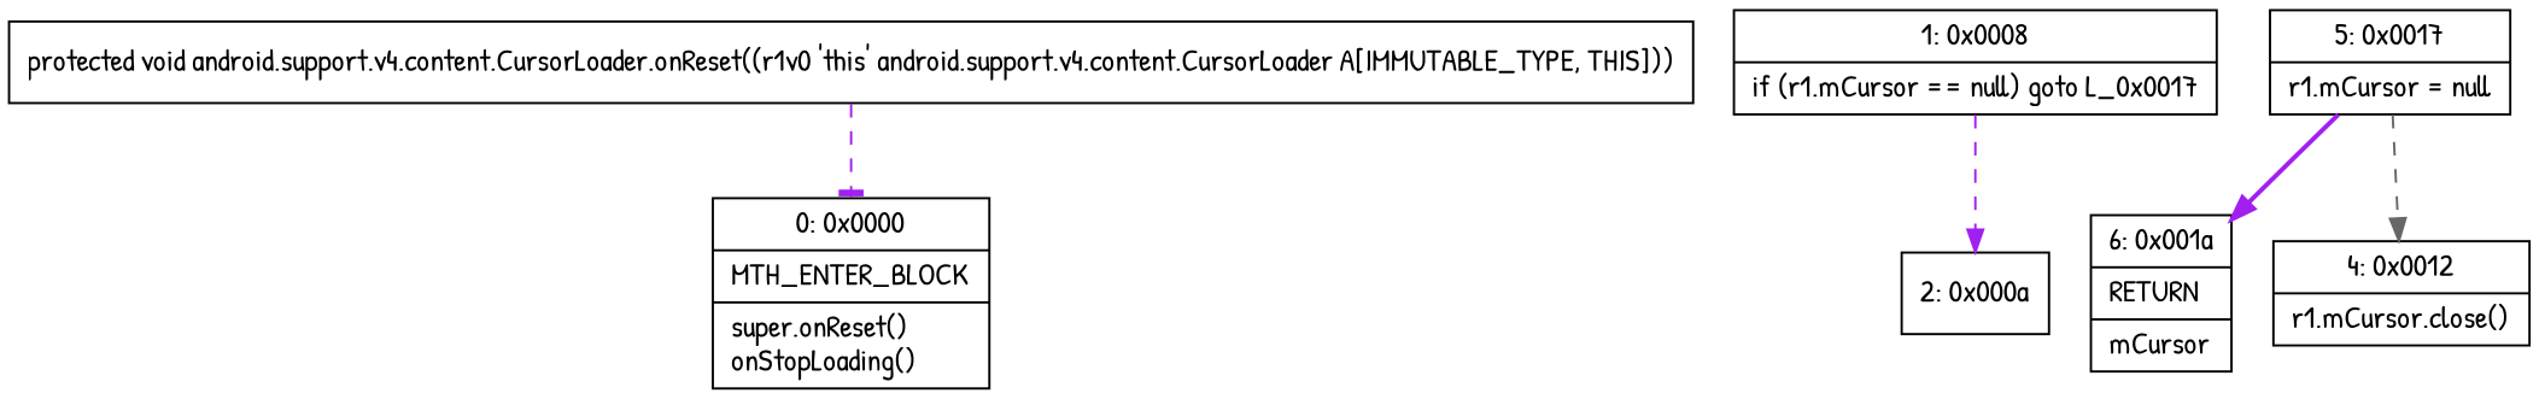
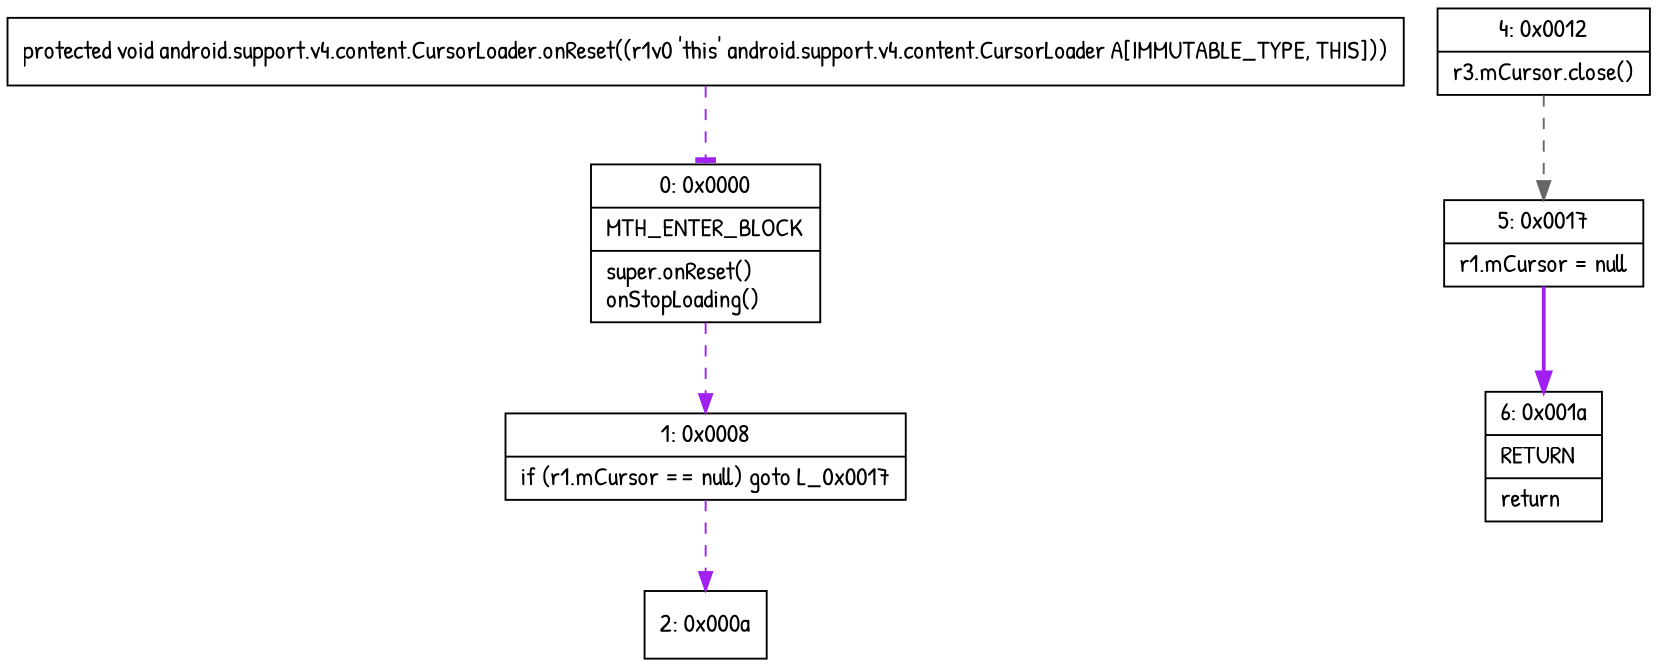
  digraph {
    fontname="Patrick Hand"
    node [fontname="Patrick Hand" shape=record]
    edge [arrowhead=normal color=purple fontname="Patrick Hand" style=dashed]
    n1 [label="{0\:\ 0x0000|MTH_ENTER_BLOCK\l|super.onReset()\lonStopLoading()\l}"]
    n2 [label="{1\:\ 0x0008|if (r1.mCursor == null) goto L_0x0017\l}"]
    n3 [label="{2\:\ 0x000a}"]
    n4 [label="{5\:\ 0x0017|r1.mCursor = null\l}"]
-   n5 [label="{6\:\ 0x001a|RETURN\l|mCursor\l}"]
-   n6 [label="{4\:\ 0x0012|r1.mCursor.close()\l}"]
+   n5 [label="{6\:\ 0x001a|RETURN\l|return\l}"]
+   n6 [label="{4\:\ 0x0012|r3.mCursor.close()\l}"]
    n7 [label="{protected void android.support.v4.content.CursorLoader.onReset((r1v0 'this' android.support.v4.content.CursorLoader A[IMMUTABLE_TYPE, THIS])) }"]
+   n1 -> n2
    n2 -> n3
    n4 -> n5 [style=bold]
-   n4 -> n6 [color=gray40]
+   n6 -> n4 [color=gray40]
    n7 -> n1 [arrowhead=tee]
  }
